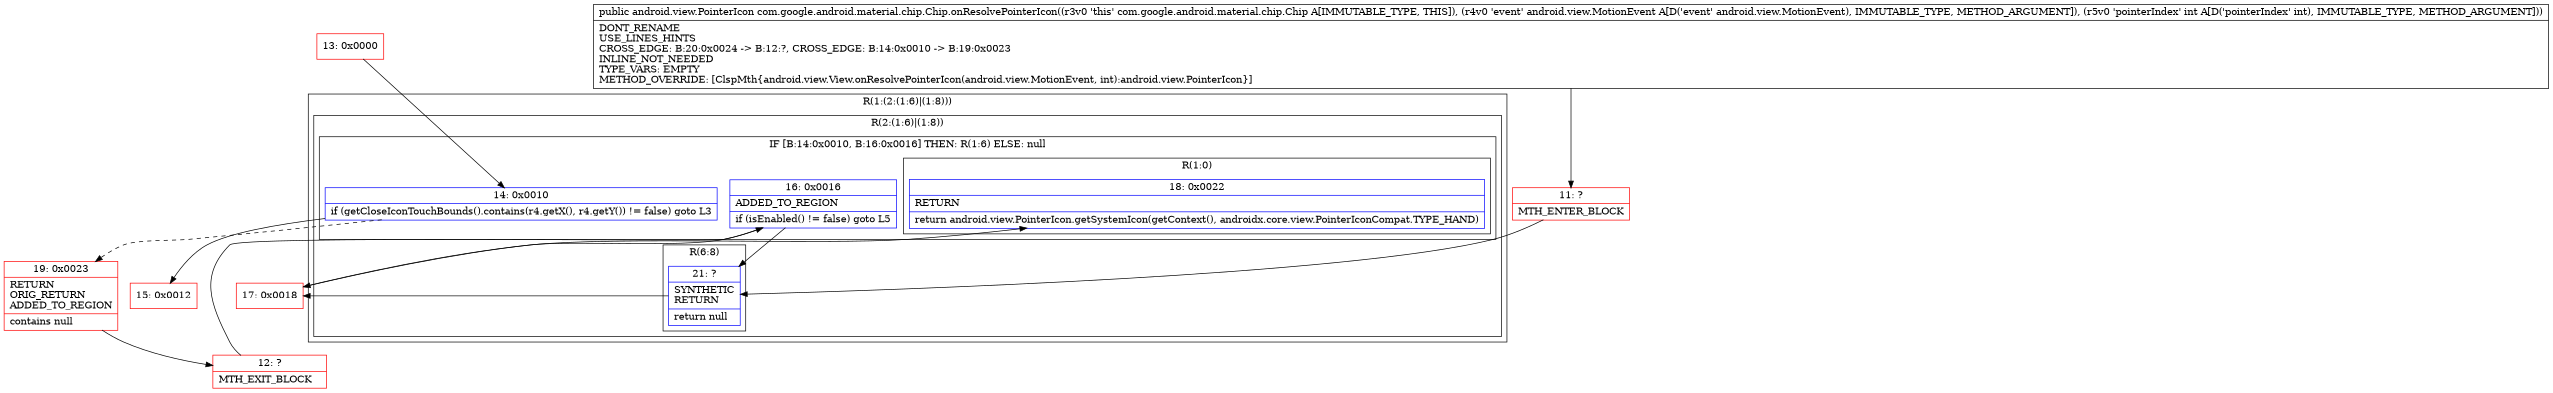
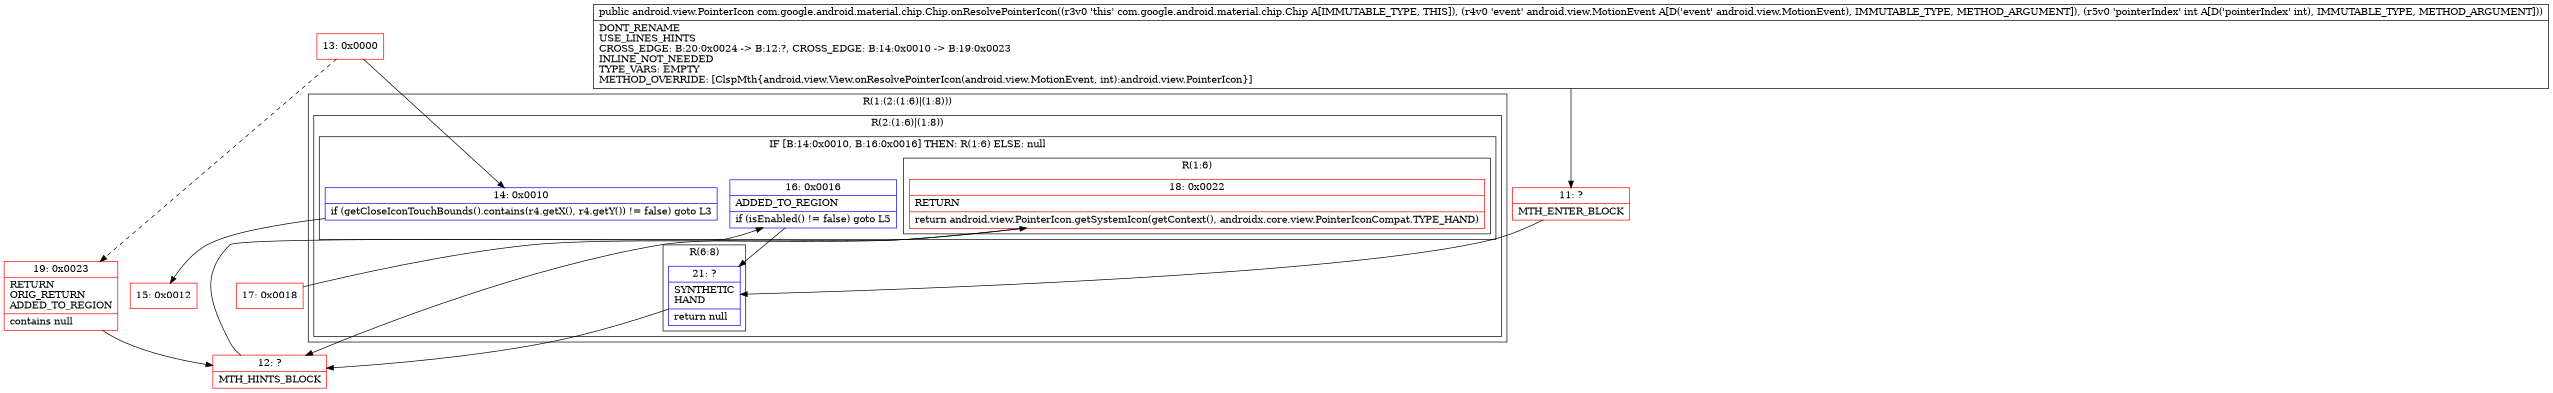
  digraph {
    node [color=red shape=record]
-   n1 [color=blue label="{18\:\ 0x0022|RETURN\l|return android.view.PointerIcon.getSystemIcon(getContext(), androidx.core.view.PointerIconCompat.TYPE_HAND)\l}"]
+   n1 [label="{18\:\ 0x0022|RETURN\l|return android.view.PointerIcon.getSystemIcon(getContext(), androidx.core.view.PointerIconCompat.TYPE_HAND)\l}"]
    n2 [color=blue label="{14\:\ 0x0010|if (getCloseIconTouchBounds().contains(r4.getX(), r4.getY()) != false) goto L3\l}"]
    n3 [color=blue label="{16\:\ 0x0016|ADDED_TO_REGION\l|if (isEnabled() != false) goto L5\l}"]
-   n4 [color=blue label="{21\:\ ?|SYNTHETIC\lRETURN\l|return null\l}"]
-   n5 [label="{12\:\ ?|MTH_EXIT_BLOCK\l}"]
+   n4 [color=blue label="{21\:\ ?|SYNTHETIC\lHAND\l|return null\l}"]
+   n5 [label="{12\:\ ?|MTH_HINTS_BLOCK\l}"]
    n6 [label="{15\:\ 0x0012}"]
    n7 [label="{19\:\ 0x0023|RETURN\lORIG_RETURN\lADDED_TO_REGION\l|contains null\l}"]
    n8 [label="{17\:\ 0x0018}"]
    n9 [label="{11\:\ ?|MTH_ENTER_BLOCK\l}"]
    n10 [label="{13\:\ 0x0000}"]
    n11 [label="{public android.view.PointerIcon com.google.android.material.chip.Chip.onResolvePointerIcon((r3v0 'this' com.google.android.material.chip.Chip A[IMMUTABLE_TYPE, THIS]), (r4v0 'event' android.view.MotionEvent A[D('event' android.view.MotionEvent), IMMUTABLE_TYPE, METHOD_ARGUMENT]), (r5v0 'pointerIndex' int A[D('pointerIndex' int), IMMUTABLE_TYPE, METHOD_ARGUMENT]))  | DONT_RENAME\lUSE_LINES_HINTS\lCROSS_EDGE: B:20:0x0024 \-\> B:12:?, CROSS_EDGE: B:14:0x0010 \-\> B:19:0x0023\lINLINE_NOT_NEEDED\lTYPE_VARS: EMPTY\lMETHOD_OVERRIDE: [ClspMth\{android.view.View.onResolvePointerIcon(android.view.MotionEvent, int):android.view.PointerIcon\}]\l}" color=""]
    subgraph cluster_1 {
      label="R(1:(2:(1:6)|(1:8)))"
      subgraph cluster_2 {
        label="R(2:(1:6)|(1:8))"
        subgraph cluster_3 {
          label="IF [B:14:0x0010, B:16:0x0016] THEN: R(1:6) ELSE: null"
          n2
          n3
          subgraph cluster_4 {
-           label="R(1:0)"
+           label="R(1:6)"
            n1
          }
        }
        subgraph cluster_5 {
          label="R(6:8)"
          n4
        }
      }
    }
+   n1 -> n5
    n2 -> n6
-   n2 -> n7 [style=dashed]
+   n10 -> n7 [style=dashed]
    n3 -> n4 [style=solid]
-   n3 -> n8
-   n4 -> n8
+   n4 -> n5
    n5 -> n3
    n7 -> n5
    n8 -> n1
    n9 -> n4
    n10 -> n2
    n11 -> n9
  }
